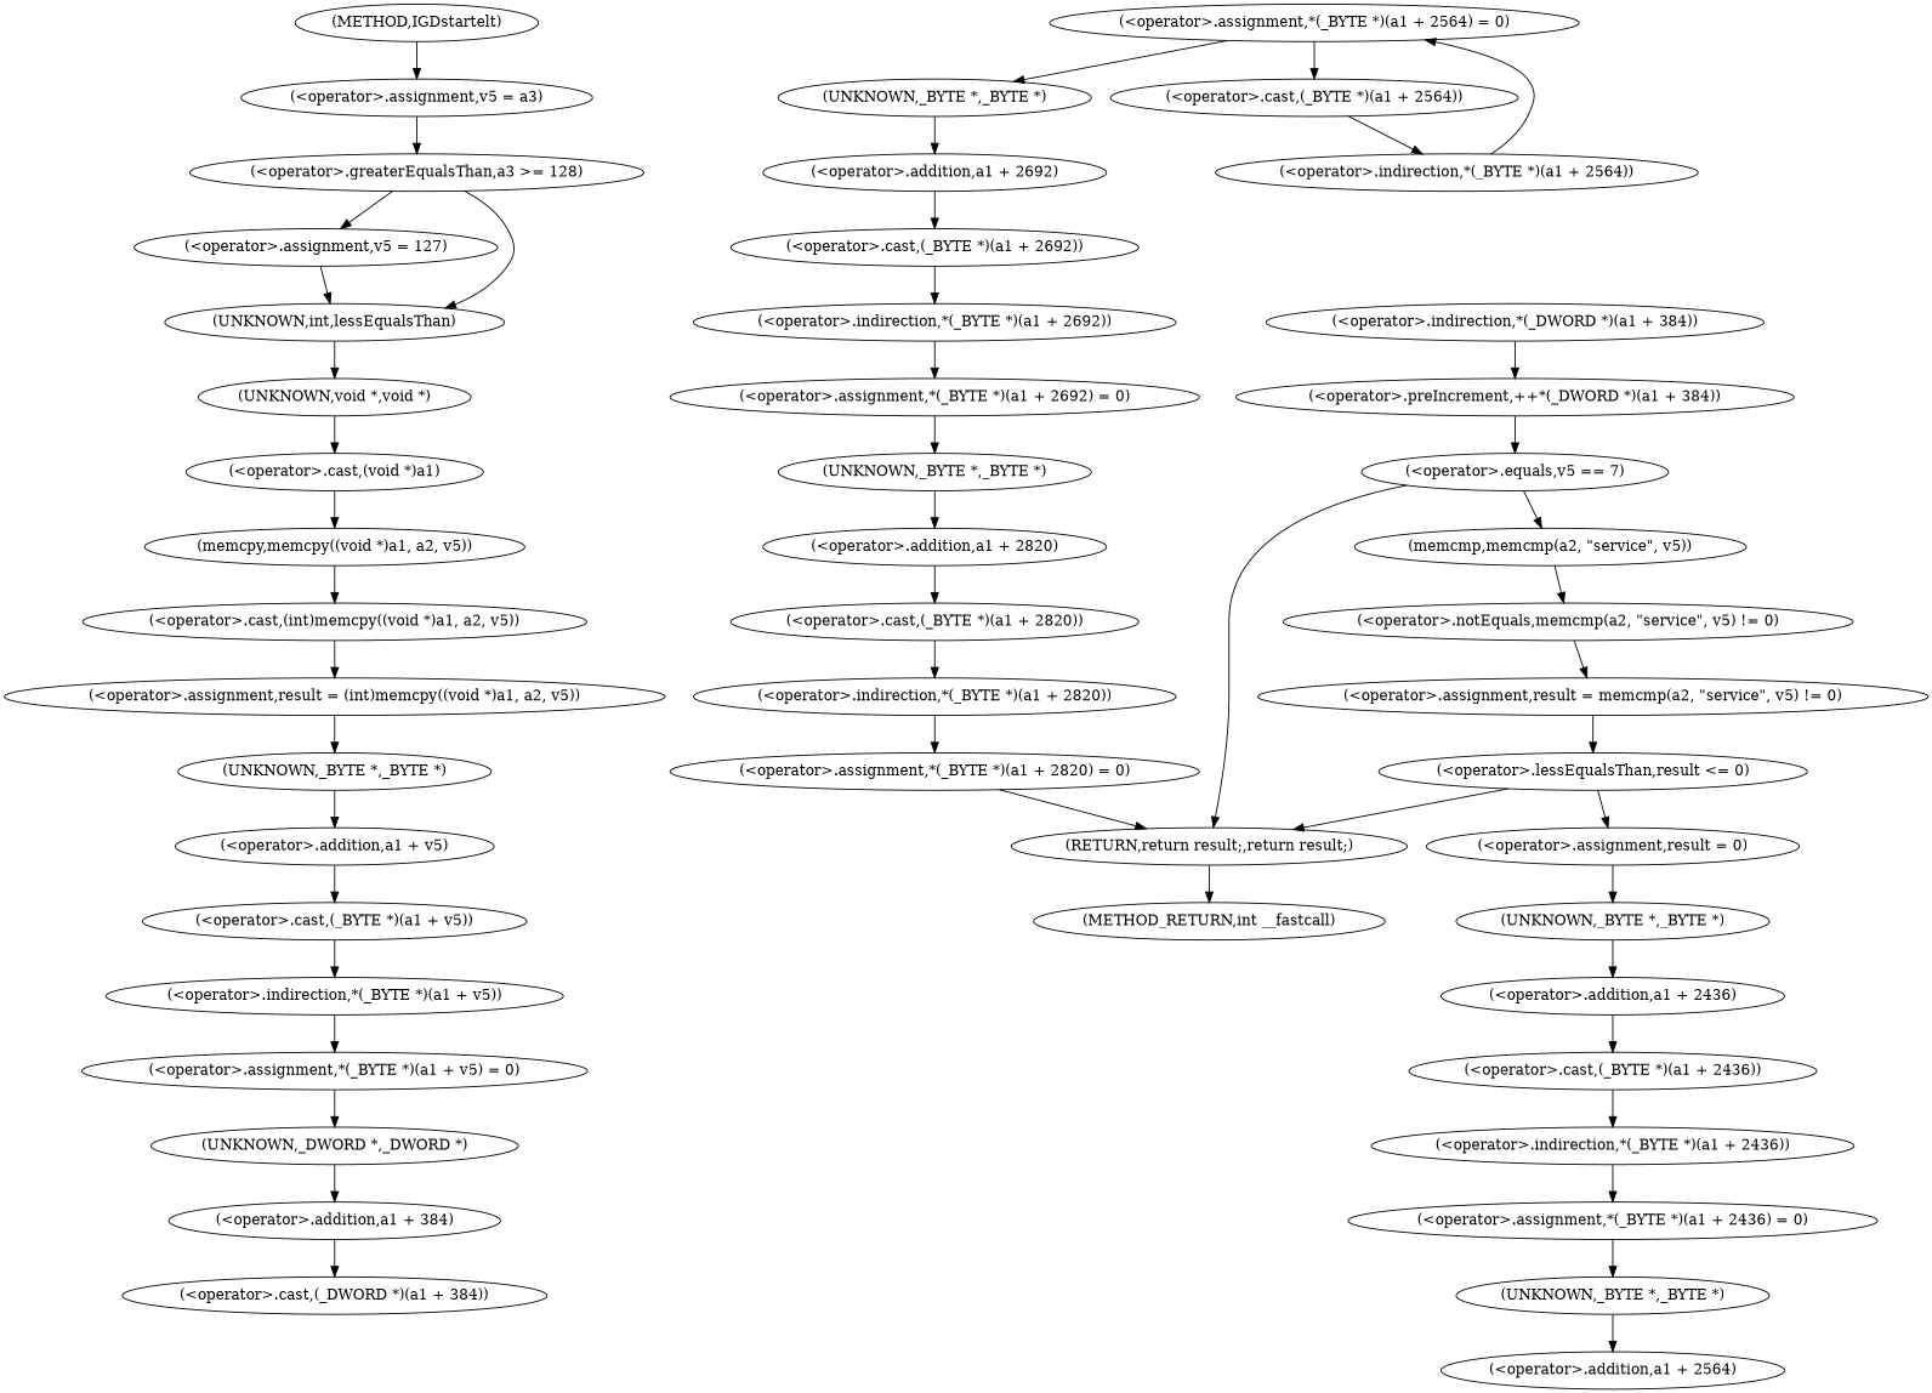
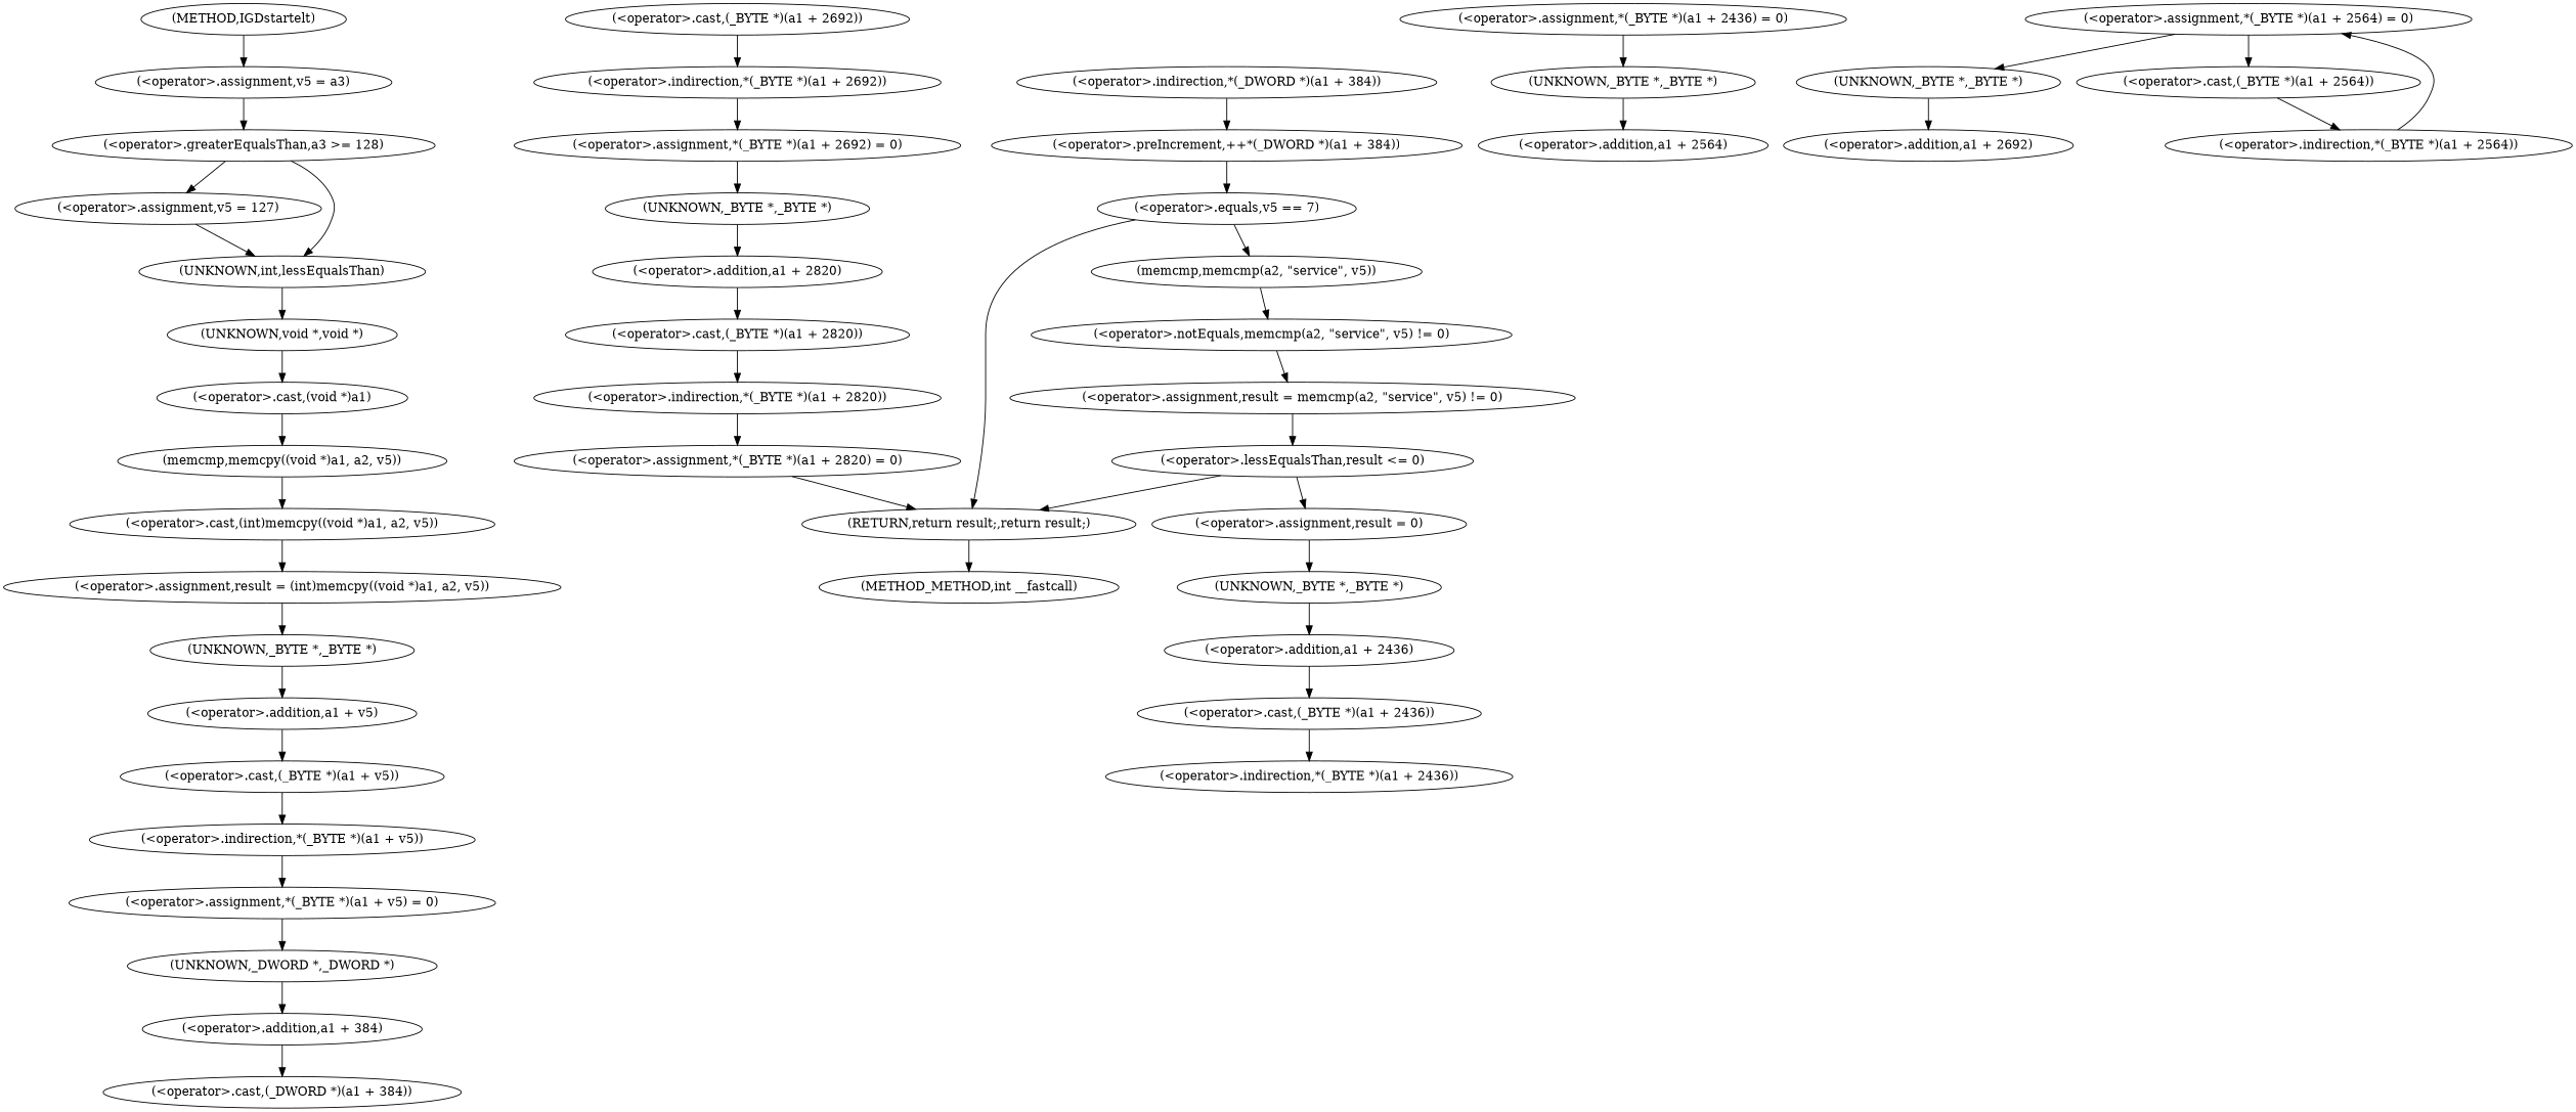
  digraph {
    n1 [label="(<operator>.assignment,v5 = a3)"]
    n2 [label="(<operator>.greaterEqualsThan,a3 >= 128)"]
    n3 [label="(<operator>.assignment,v5 = 127)"]
    n4 [label="(UNKNOWN,int,lessEqualsThan)"]
    n5 [label="(UNKNOWN,void *,void *)"]
    n6 [label="(<operator>.assignment,result = (int)memcpy((void *)a1, a2, v5))"]
    n7 [label="(UNKNOWN,_BYTE *,_BYTE *)"]
    n8 [label="(<operator>.addition,a1 + v5)"]
    n9 [label="(<operator>.cast,(int)memcpy((void *)a1, a2, v5))"]
    n10 [label="(<operator>.cast,(void *)a1)"]
-   n11 [label="(memcpy,memcpy((void *)a1, a2, v5))"]
+   n11 [label="(memcmp,memcpy((void *)a1, a2, v5))"]
    n12 [label="(<operator>.assignment,*(_BYTE *)(a1 + v5) = 0)"]
    n13 [label="(UNKNOWN,_DWORD *,_DWORD *)"]
    n14 [label="(<operator>.addition,a1 + 384)"]
    n15 [label="(<operator>.indirection,*(_BYTE *)(a1 + v5))"]
    n16 [label="(<operator>.cast,(_BYTE *)(a1 + v5))"]
    n17 [label="(<operator>.preIncrement,++*(_DWORD *)(a1 + 384))"]
    n18 [label="(<operator>.equals,v5 == 7)"]
    n19 [label="(memcmp,memcmp(a2, \"service\", v5))"]
    n20 [label="(RETURN,return result;,return result;)"]
    n21 [label="(<operator>.indirection,*(_DWORD *)(a1 + 384))"]
    n22 [label="(<operator>.cast,(_DWORD *)(a1 + 384))"]
    n23 [label="(<operator>.notEquals,memcmp(a2, \"service\", v5) != 0)"]
-   n24 [label="(METHOD_RETURN,int __fastcall)"]
+   n24 [label="(METHOD_METHOD,int __fastcall)"]
    n25 [label="(<operator>.assignment,result = memcmp(a2, \"service\", v5) != 0)"]
    n26 [label="(<operator>.lessEqualsThan,result <= 0)"]
    n27 [label="(<operator>.assignment,result = 0)"]
    n28 [label="(UNKNOWN,_BYTE *,_BYTE *)"]
    n29 [label="(<operator>.addition,a1 + 2436)"]
    n30 [label="(<operator>.assignment,*(_BYTE *)(a1 + 2436) = 0)"]
    n31 [label="(UNKNOWN,_BYTE *,_BYTE *)"]
    n32 [label="(<operator>.addition,a1 + 2564)"]
    n33 [label="(<operator>.indirection,*(_BYTE *)(a1 + 2436))"]
    n34 [label="(<operator>.cast,(_BYTE *)(a1 + 2436))"]
    n35 [label="(<operator>.assignment,*(_BYTE *)(a1 + 2564) = 0)"]
    n36 [label="(UNKNOWN,_BYTE *,_BYTE *)"]
    n37 [label="(<operator>.cast,(_BYTE *)(a1 + 2564))"]
    n38 [label="(<operator>.addition,a1 + 2692)"]
    n39 [label="(<operator>.indirection,*(_BYTE *)(a1 + 2564))"]
    n40 [label="(<operator>.assignment,*(_BYTE *)(a1 + 2692) = 0)"]
    n41 [label="(UNKNOWN,_BYTE *,_BYTE *)"]
    n42 [label="(<operator>.addition,a1 + 2820)"]
    n43 [label="(<operator>.indirection,*(_BYTE *)(a1 + 2692))"]
    n44 [label="(<operator>.cast,(_BYTE *)(a1 + 2692))"]
    n45 [label="(<operator>.assignment,*(_BYTE *)(a1 + 2820) = 0)"]
    n46 [label="(<operator>.indirection,*(_BYTE *)(a1 + 2820))"]
    n47 [label="(<operator>.cast,(_BYTE *)(a1 + 2820))"]
    n48 [label="(METHOD,IGDstartelt)"]
    n1 -> n2
    n2 -> n3
    n2 -> n4
    n3 -> n4
    n4 -> n5
    n5 -> n10
    n6 -> n7
    n7 -> n8
    n8 -> n16
    n9 -> n6
    n10 -> n11
    n11 -> n9
    n12 -> n13
    n13 -> n14
    n14 -> n22
    n15 -> n12
    n16 -> n15
    n17 -> n18
    n18 -> n19
    n18 -> n20
    n19 -> n23
    n20 -> n24
    n21 -> n17
    n23 -> n25
    n25 -> n26
    n26 -> n20
    n26 -> n27
    n27 -> n28
    n28 -> n29
    n29 -> n34
    n30 -> n31
    n31 -> n32
-   n33 -> n30
    n34 -> n33
    n35 -> n36
    n35 -> n37
    n36 -> n38
    n37 -> n39
-   n38 -> n44
    n39 -> n35
    n40 -> n41
    n41 -> n42
    n42 -> n47
    n43 -> n40
    n44 -> n43
    n45 -> n20
    n46 -> n45
    n47 -> n46
    n48 -> n1
  }
